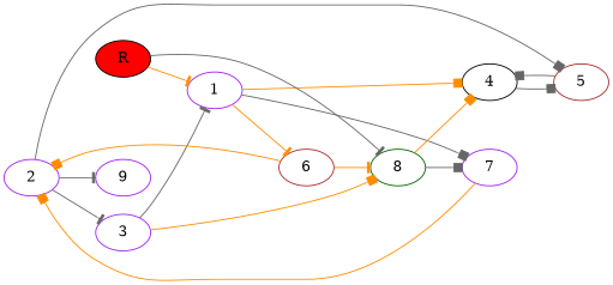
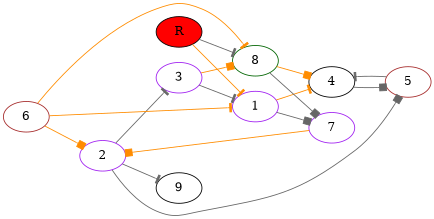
  digraph {
    rankdir=LR
    node [color=purple]
    edge [arrowhead=tee color=gray40]
    4 [color=black]
    1
    7
    5 [color=brown]
    2
    3
-   9
+   9 [color=black]
    8 [color=darkgreen]
    6 [color=brown]
    R [color=black fillcolor="#ff0000" style=filled]
    4 -> 5 [arrowhead=box]
-   1 -> 4 [arrowhead=box color=darkorange]
+   1 -> 4 [color=darkorange]
    1 -> 7 [arrowhead=box]
    7 -> 2 [arrowhead=box color=darkorange]
-   5 -> 4 [arrowhead=box]
+   5 -> 4
    2 -> 5 [arrowhead=box]
    2 -> 3
    2 -> 9
    3 -> 1
    3 -> 8 [arrowhead=box color=darkorange]
    8 -> 4 [arrowhead=box color=darkorange]
    8 -> 7 [arrowhead=box]
-   1 -> 6 [color=darkorange]
+   6 -> 1 [color=darkorange]
    6 -> 2 [arrowhead=box color=darkorange]
    6 -> 8 [color=darkorange]
    R -> 1 [color=darkorange]
    R -> 8
  }
